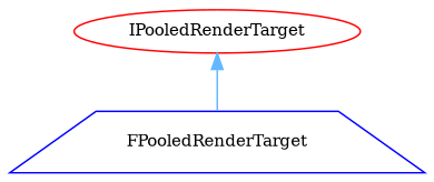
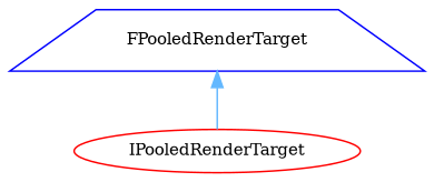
  digraph {
    rankdir=TB
    fontname="DejaVu Serif"
    node [fillcolor=white fontname="DejaVu Serif" fontsize=10 style=filled]
    n1 [color=red height=0.2 label=IPooledRenderTarget shape=ellipse width=0.4]
    n2 [color=blue height=0.2 label=FPooledRenderTarget shape=trapezium width=0.4]
-   n1 -> n2 [color=steelblue1 dir=back fontname="DejaVu Serif" fontsize=10 labelfontname=Helvetica labelfontsize=10 style=solid]
+   n2 -> n1 [color=steelblue1 dir=back fontname="DejaVu Serif" fontsize=10 labelfontname=Helvetica labelfontsize=10 style=solid]
  }
